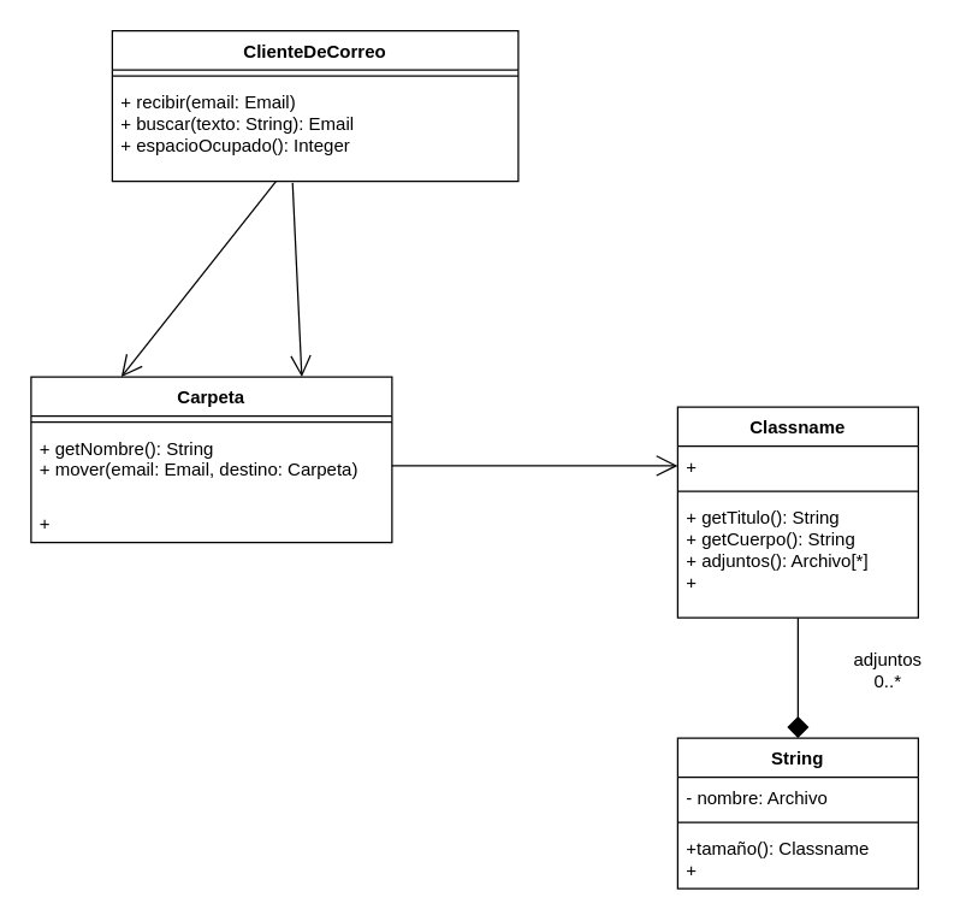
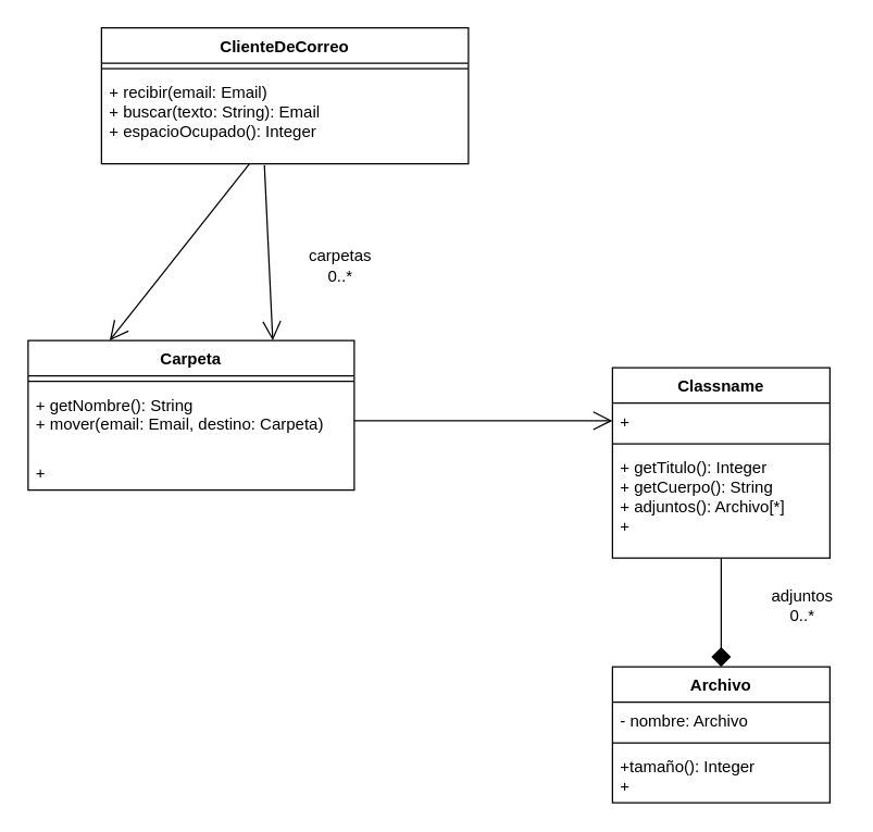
  <mxCell id="0" />
  <mxCell id="1" parent="0" />
  <mxCell id="2" value="ClienteDeCorreo" style="swimlane;fontStyle=1;align=center;verticalAlign=top;childLayout=stackLayout;horizontal=1;startSize=26;horizontalStack=0;resizeParent=1;resizeParentMax=0;resizeLast=0;collapsible=1;marginBottom=0;whiteSpace=wrap;html=1;" vertex="1" parent="1"><mxGeometry x="74" y="20" width="270" height="100" as="geometry" /></mxCell>
  <mxCell id="3" value="" style="line;strokeWidth=1;fillColor=none;align=left;verticalAlign=middle;spacingTop=-1;spacingLeft=3;spacingRight=3;rotatable=0;labelPosition=right;points=[];portConstraint=eastwest;strokeColor=inherit;" vertex="1" parent="2"><mxGeometry y="26" width="270" height="8" as="geometry" /></mxCell>
  <mxCell id="4" value="+ recibir(email: Email)&lt;br&gt;+ buscar(texto: String): Email&lt;br&gt;+ espacioOcupado(): Integer" style="text;strokeColor=none;fillColor=none;align=left;verticalAlign=top;spacingLeft=4;spacingRight=4;overflow=hidden;rotatable=0;points=[[0,0.5],[1,0.5]];portConstraint=eastwest;whiteSpace=wrap;html=1;" vertex="1" parent="2"><mxGeometry y="34" width="270" height="66" as="geometry" /></mxCell>
  <mxCell id="5" value="Carpeta" style="swimlane;fontStyle=1;align=center;verticalAlign=top;childLayout=stackLayout;horizontal=1;startSize=26;horizontalStack=0;resizeParent=1;resizeParentMax=0;resizeLast=0;collapsible=1;marginBottom=0;whiteSpace=wrap;html=1;" vertex="1" parent="1"><mxGeometry x="20" y="250" width="240" height="110" as="geometry" /></mxCell>
  <mxCell id="6" value="" style="line;strokeWidth=1;fillColor=none;align=left;verticalAlign=middle;spacingTop=-1;spacingLeft=3;spacingRight=3;rotatable=0;labelPosition=right;points=[];portConstraint=eastwest;strokeColor=inherit;" vertex="1" parent="5"><mxGeometry y="26" width="240" height="8" as="geometry" /></mxCell>
  <mxCell id="7" value="+ getNombre(): String&lt;br&gt;+ mover(email: Email, destino: Carpeta)" style="text;strokeColor=none;fillColor=none;align=left;verticalAlign=top;spacingLeft=4;spacingRight=4;overflow=hidden;rotatable=0;points=[[0,0.5],[1,0.5]];portConstraint=eastwest;whiteSpace=wrap;html=1;" vertex="1" parent="5"><mxGeometry y="34" width="240" height="50" as="geometry" /></mxCell>
  <mxCell id="8" value="+&amp;nbsp;" style="text;strokeColor=none;fillColor=none;align=left;verticalAlign=top;spacingLeft=4;spacingRight=4;overflow=hidden;rotatable=0;points=[[0,0.5],[1,0.5]];portConstraint=eastwest;whiteSpace=wrap;html=1;" vertex="1" parent="5"><mxGeometry y="84" width="240" height="26" as="geometry" /></mxCell>
  <mxCell id="9" value="Classname" style="swimlane;fontStyle=1;align=center;verticalAlign=top;childLayout=stackLayout;horizontal=1;startSize=26;horizontalStack=0;resizeParent=1;resizeParentMax=0;resizeLast=0;collapsible=1;marginBottom=0;whiteSpace=wrap;html=1;" vertex="1" parent="1"><mxGeometry x="450" y="270" width="160" height="140" as="geometry" /></mxCell>
  <mxCell id="10" value="+" style="text;strokeColor=none;fillColor=none;align=left;verticalAlign=top;spacingLeft=4;spacingRight=4;overflow=hidden;rotatable=0;points=[[0,0.5],[1,0.5]];portConstraint=eastwest;whiteSpace=wrap;html=1;" vertex="1" parent="9"><mxGeometry y="26" width="160" height="26" as="geometry" /></mxCell>
  <mxCell id="11" value="" style="line;strokeWidth=1;fillColor=none;align=left;verticalAlign=middle;spacingTop=-1;spacingLeft=3;spacingRight=3;rotatable=0;labelPosition=right;points=[];portConstraint=eastwest;strokeColor=inherit;" vertex="1" parent="9"><mxGeometry y="52" width="160" height="8" as="geometry" /></mxCell>
- <mxCell id="12" value="+ getTitulo(): String&lt;br&gt;+ getCuerpo(): String&lt;br&gt;+ adjuntos(): Archivo[*]&lt;br&gt;+&lt;br&gt;" style="text;strokeColor=none;fillColor=none;align=left;verticalAlign=top;spacingLeft=4;spacingRight=4;overflow=hidden;rotatable=0;points=[[0,0.5],[1,0.5]];portConstraint=eastwest;whiteSpace=wrap;html=1;" vertex="1" parent="9"><mxGeometry y="60" width="160" height="80" as="geometry" /></mxCell>
- <mxCell id="13" value="String" style="swimlane;fontStyle=1;align=center;verticalAlign=top;childLayout=stackLayout;horizontal=1;startSize=26;horizontalStack=0;resizeParent=1;resizeParentMax=0;resizeLast=0;collapsible=1;marginBottom=0;whiteSpace=wrap;html=1;" vertex="1" parent="1"><mxGeometry x="450" y="490" width="160" height="100" as="geometry" /></mxCell>
+ <mxCell id="12" value="+ getTitulo(): Integer&lt;br&gt;+ getCuerpo(): String&lt;br&gt;+ adjuntos(): Archivo[*]&lt;br&gt;+&lt;br&gt;" style="text;strokeColor=none;fillColor=none;align=left;verticalAlign=top;spacingLeft=4;spacingRight=4;overflow=hidden;rotatable=0;points=[[0,0.5],[1,0.5]];portConstraint=eastwest;whiteSpace=wrap;html=1;" vertex="1" parent="9"><mxGeometry y="60" width="160" height="80" as="geometry" /></mxCell>
+ <mxCell id="13" value="Archivo" style="swimlane;fontStyle=1;align=center;verticalAlign=top;childLayout=stackLayout;horizontal=1;startSize=26;horizontalStack=0;resizeParent=1;resizeParentMax=0;resizeLast=0;collapsible=1;marginBottom=0;whiteSpace=wrap;html=1;" vertex="1" parent="1"><mxGeometry x="450" y="490" width="160" height="100" as="geometry" /></mxCell>
  <mxCell id="14" value="- nombre: Archivo" style="text;strokeColor=none;fillColor=none;align=left;verticalAlign=top;spacingLeft=4;spacingRight=4;overflow=hidden;rotatable=0;points=[[0,0.5],[1,0.5]];portConstraint=eastwest;whiteSpace=wrap;html=1;" vertex="1" parent="13"><mxGeometry y="26" width="160" height="26" as="geometry" /></mxCell>
  <mxCell id="15" value="" style="line;strokeWidth=1;fillColor=none;align=left;verticalAlign=middle;spacingTop=-1;spacingLeft=3;spacingRight=3;rotatable=0;labelPosition=right;points=[];portConstraint=eastwest;strokeColor=inherit;" vertex="1" parent="13"><mxGeometry y="52" width="160" height="8" as="geometry" /></mxCell>
- <mxCell id="16" value="+tamaño(): Classname&lt;br&gt;+" style="text;strokeColor=none;fillColor=none;align=left;verticalAlign=top;spacingLeft=4;spacingRight=4;overflow=hidden;rotatable=0;points=[[0,0.5],[1,0.5]];portConstraint=eastwest;whiteSpace=wrap;html=1;" vertex="1" parent="13"><mxGeometry y="60" width="160" height="40" as="geometry" /></mxCell>
+ <mxCell id="16" value="+tamaño(): Integer&lt;br&gt;+" style="text;strokeColor=none;fillColor=none;align=left;verticalAlign=top;spacingLeft=4;spacingRight=4;overflow=hidden;rotatable=0;points=[[0,0.5],[1,0.5]];portConstraint=eastwest;whiteSpace=wrap;html=1;" vertex="1" parent="13"><mxGeometry y="60" width="160" height="40" as="geometry" /></mxCell>
  <mxCell id="17" value="" style="endArrow=open;endFill=1;endSize=12;html=1;rounded=0;entryX=0;entryY=0.5;entryDx=0;entryDy=0;" edge="1" parent="1" source="7" target="10"><mxGeometry width="160" relative="1" as="geometry"><mxPoint x="129" y="440" as="sourcePoint" /><mxPoint x="289" y="440" as="targetPoint" /></mxGeometry></mxCell>
  <mxCell id="18" value="" style="endArrow=open;endFill=1;endSize=12;html=1;rounded=0;entryX=0.25;entryY=0;entryDx=0;entryDy=0;" edge="1" parent="1" source="4" target="5"><mxGeometry width="160" relative="1" as="geometry"><mxPoint x="120" y="164" as="sourcePoint" /><mxPoint x="280" y="164" as="targetPoint" /></mxGeometry></mxCell>
  <mxCell id="19" value="" style="endArrow=open;endFill=1;endSize=12;html=1;rounded=0;exitX=0.444;exitY=1.015;exitDx=0;exitDy=0;exitPerimeter=0;entryX=0.75;entryY=0;entryDx=0;entryDy=0;" edge="1" parent="1" source="4" target="5"><mxGeometry width="160" relative="1" as="geometry"><mxPoint x="184" y="180" as="sourcePoint" /><mxPoint x="344" y="180" as="targetPoint" /></mxGeometry></mxCell>
  <mxCell id="20" value="" style="endArrow=diamond;endFill=1;endSize=12;html=1;rounded=0;entryX=0.5;entryY=0;entryDx=0;entryDy=0;" edge="1" parent="1" source="12" target="13"><mxGeometry width="160" relative="1" as="geometry"><mxPoint x="305" y="520" as="sourcePoint" /><mxPoint x="465" y="520" as="targetPoint" /></mxGeometry></mxCell>
+ <mxCell id="21" value="carpetas 0..*" style="text;strokeColor=none;align=center;fillColor=none;html=1;verticalAlign=middle;whiteSpace=wrap;rounded=0;" vertex="1" parent="1"><mxGeometry x="220" y="180" width="60" height="30" as="geometry" /></mxCell>
  <mxCell id="22" value="adjuntos 0..*" style="text;strokeColor=none;align=center;fillColor=none;html=1;verticalAlign=middle;whiteSpace=wrap;rounded=0;" vertex="1" parent="1"><mxGeometry x="560" y="430" width="60" height="30" as="geometry" /></mxCell>
